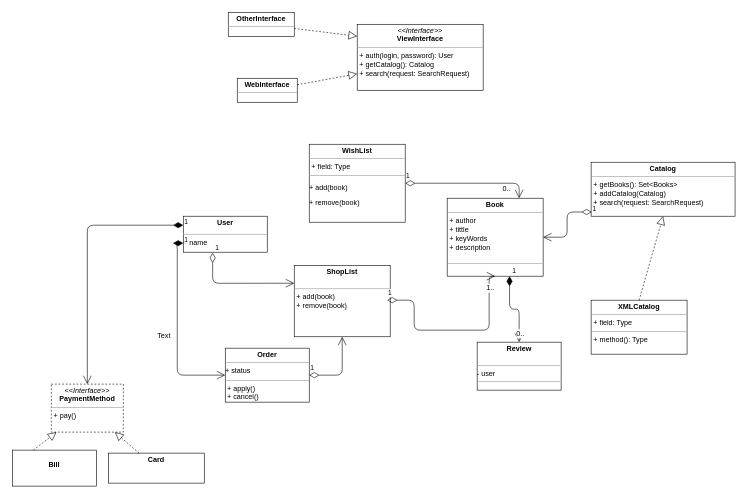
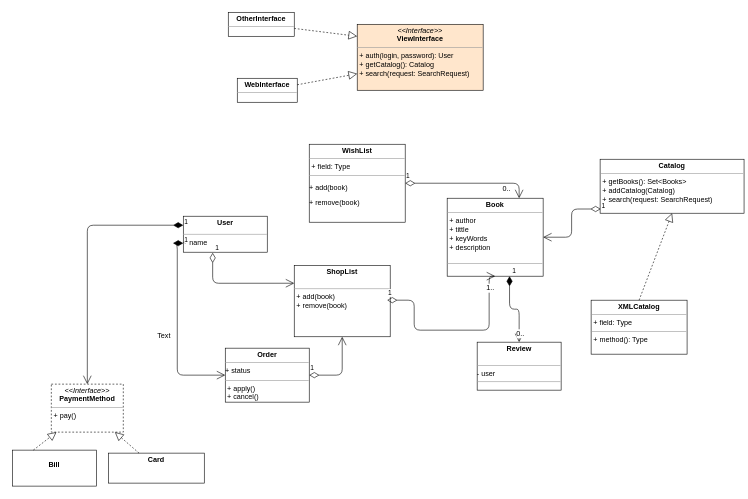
  <mxCell id="0" />
  <mxCell id="1" parent="0" />
- <mxCell id="2" value="&lt;p style=&quot;margin: 0px ; margin-top: 4px ; text-align: center&quot;&gt;&lt;i&gt;&amp;lt;&amp;lt;Interface&amp;gt;&amp;gt;&lt;/i&gt;&lt;br&gt;&lt;b&gt;ViewInterface&lt;/b&gt;&lt;/p&gt;&lt;hr size=&quot;1&quot;&gt;&lt;p style=&quot;margin: 0px ; margin-left: 4px&quot;&gt;&lt;span&gt;+ auth(login, password): User&lt;/span&gt;&lt;br&gt;&lt;/p&gt;&lt;p style=&quot;margin: 0px ; margin-left: 4px&quot;&gt;+ getCatalog(): Catalog&lt;/p&gt;&lt;p style=&quot;margin: 0px ; margin-left: 4px&quot;&gt;+ search(request: SearchRequest)&lt;/p&gt;" style="verticalAlign=top;align=left;overflow=fill;fontSize=12;fontFamily=Helvetica;html=1;" vertex="1" parent="1"><mxGeometry x="595" y="40" width="210" height="110" as="geometry" /></mxCell>
+ <mxCell id="2" value="&lt;p style=&quot;margin: 0px ; margin-top: 4px ; text-align: center&quot;&gt;&lt;i&gt;&amp;lt;&amp;lt;Interface&amp;gt;&amp;gt;&lt;/i&gt;&lt;br&gt;&lt;b&gt;ViewInterface&lt;/b&gt;&lt;/p&gt;&lt;hr size=&quot;1&quot;&gt;&lt;p style=&quot;margin: 0px ; margin-left: 4px&quot;&gt;&lt;span&gt;+ auth(login, password): User&lt;/span&gt;&lt;br&gt;&lt;/p&gt;&lt;p style=&quot;margin: 0px ; margin-left: 4px&quot;&gt;+ getCatalog(): Catalog&lt;/p&gt;&lt;p style=&quot;margin: 0px ; margin-left: 4px&quot;&gt;+ search(request: SearchRequest)&lt;/p&gt;" style="verticalAlign=top;align=left;overflow=fill;fontSize=12;fontFamily=Helvetica;html=1;fillColor=#ffe6cc;" vertex="1" parent="1"><mxGeometry x="595" y="40" width="210" height="110" as="geometry" /></mxCell>
  <mxCell id="3" value="&lt;p style=&quot;margin: 0px ; margin-top: 4px ; text-align: center&quot;&gt;&lt;b&gt;WebInterface&lt;/b&gt;&lt;/p&gt;&lt;hr size=&quot;1&quot;&gt;&lt;p style=&quot;margin: 0px ; margin-left: 4px&quot;&gt;&lt;br&gt;&lt;/p&gt;" style="verticalAlign=top;align=left;overflow=fill;fontSize=12;fontFamily=Helvetica;html=1;" vertex="1" parent="1"><mxGeometry x="395" y="130" width="100" height="40" as="geometry" /></mxCell>
  <mxCell id="4" value="" style="endArrow=block;dashed=1;endFill=0;endSize=12;html=1;entryX=0;entryY=0.75;entryDx=0;entryDy=0;" edge="1" parent="1" source="3" target="2"><mxGeometry width="160" relative="1" as="geometry"><mxPoint x="435" y="185" as="sourcePoint" /><mxPoint x="595" y="185" as="targetPoint" /></mxGeometry></mxCell>
  <mxCell id="5" value="" style="endArrow=block;dashed=1;endFill=0;endSize=12;html=1;" edge="1" parent="1" source="10"><mxGeometry width="160" relative="1" as="geometry"><mxPoint x="435" y="60" as="sourcePoint" /><mxPoint x="595" y="60" as="targetPoint" /></mxGeometry></mxCell>
- <mxCell id="6" value="&lt;p style=&quot;margin: 0px ; margin-top: 4px ; text-align: center&quot;&gt;&lt;b&gt;Catalog&lt;/b&gt;&lt;/p&gt;&lt;hr size=&quot;1&quot;&gt;&lt;p style=&quot;margin: 0px ; margin-left: 4px&quot;&gt;+ getBooks(): Set&amp;lt;Books&amp;gt;&lt;/p&gt;&lt;p style=&quot;margin: 0px ; margin-left: 4px&quot;&gt;+ addCatalog(Catalog)&lt;/p&gt;&lt;p style=&quot;margin: 0px ; margin-left: 4px&quot;&gt;+ search(request: SearchRequest)&lt;/p&gt;" style="verticalAlign=top;align=left;overflow=fill;fontSize=12;fontFamily=Helvetica;html=1;" vertex="1" parent="1"><mxGeometry x="985" y="270" width="240" height="90" as="geometry" /></mxCell>
+ <mxCell id="6" value="&lt;p style=&quot;margin: 0px ; margin-top: 4px ; text-align: center&quot;&gt;&lt;b&gt;Catalog&lt;/b&gt;&lt;/p&gt;&lt;hr size=&quot;1&quot;&gt;&lt;p style=&quot;margin: 0px ; margin-left: 4px&quot;&gt;+ getBooks(): Set&amp;lt;Books&amp;gt;&lt;/p&gt;&lt;p style=&quot;margin: 0px ; margin-left: 4px&quot;&gt;+ addCatalog(Catalog)&lt;/p&gt;&lt;p style=&quot;margin: 0px ; margin-left: 4px&quot;&gt;+ search(request: SearchRequest)&lt;/p&gt;" style="verticalAlign=top;align=left;overflow=fill;fontSize=12;fontFamily=Helvetica;html=1;" vertex="1" parent="1"><mxGeometry x="1000" y="265" width="240" height="90" as="geometry" /></mxCell>
  <mxCell id="7" value="&lt;p style=&quot;margin: 0px ; margin-top: 4px ; text-align: center&quot;&gt;&lt;b&gt;Book&lt;/b&gt;&lt;/p&gt;&lt;hr size=&quot;1&quot;&gt;&lt;p style=&quot;margin: 0px ; margin-left: 4px&quot;&gt;+ author&lt;/p&gt;&lt;p style=&quot;margin: 0px ; margin-left: 4px&quot;&gt;+ tittle&lt;/p&gt;&lt;p style=&quot;margin: 0px ; margin-left: 4px&quot;&gt;+ keyWords&lt;/p&gt;&lt;p style=&quot;margin: 0px ; margin-left: 4px&quot;&gt;+ description&lt;/p&gt;&lt;p style=&quot;margin: 0px ; margin-left: 4px&quot;&gt;&lt;br&gt;&lt;/p&gt;&lt;hr size=&quot;1&quot;&gt;&lt;p style=&quot;margin: 0px ; margin-left: 4px&quot;&gt;&lt;br&gt;&lt;/p&gt;" style="verticalAlign=top;align=left;overflow=fill;fontSize=12;fontFamily=Helvetica;html=1;" vertex="1" parent="1"><mxGeometry x="745" y="330" width="160" height="130" as="geometry" /></mxCell>
  <mxCell id="8" value="&lt;p style=&quot;margin: 0px ; margin-top: 4px ; text-align: center&quot;&gt;&lt;i&gt;&amp;lt;&amp;lt;Interface&amp;gt;&amp;gt;&lt;/i&gt;&lt;br&gt;&lt;b&gt;PaymentMethod&lt;/b&gt;&lt;/p&gt;&lt;hr size=&quot;1&quot;&gt;&lt;p style=&quot;margin: 0px ; margin-left: 4px&quot;&gt;+ pay()&lt;/p&gt;" style="verticalAlign=top;align=left;overflow=fill;fontSize=12;fontFamily=Helvetica;html=1;dashed=1;" vertex="1" parent="1"><mxGeometry x="85" y="640" width="120" height="80" as="geometry" /></mxCell>
  <mxCell id="9" value="&lt;p style=&quot;margin: 0px ; margin-top: 4px ; text-align: center&quot;&gt;&lt;b&gt;Card&lt;/b&gt;&lt;/p&gt;" style="verticalAlign=top;align=left;overflow=fill;fontSize=12;fontFamily=Helvetica;html=1;" vertex="1" parent="1"><mxGeometry x="180" y="755" width="160" height="50" as="geometry" /></mxCell>
  <mxCell id="10" value="&lt;p style=&quot;margin: 0px ; margin-top: 4px ; text-align: center&quot;&gt;&lt;b&gt;OtherInterface&lt;/b&gt;&lt;br&gt;&lt;/p&gt;&lt;hr size=&quot;1&quot;&gt;&lt;p style=&quot;margin: 0px ; margin-left: 4px&quot;&gt;&lt;br&gt;&lt;/p&gt;" style="verticalAlign=top;align=left;overflow=fill;fontSize=12;fontFamily=Helvetica;html=1;" vertex="1" parent="1"><mxGeometry x="380" y="20" width="110" height="40" as="geometry" /></mxCell>
  <mxCell id="11" value="&lt;p style=&quot;margin: 0px ; margin-top: 4px ; text-align: center&quot;&gt;&lt;br&gt;&lt;b&gt;Bill&lt;/b&gt;&lt;/p&gt;&lt;p style=&quot;margin: 0px ; margin-top: 4px ; text-align: center&quot;&gt;&lt;b&gt;&lt;br&gt;&lt;/b&gt;&lt;/p&gt;" style="verticalAlign=top;align=left;overflow=fill;fontSize=12;fontFamily=Helvetica;html=1;" vertex="1" parent="1"><mxGeometry x="20" y="750" width="140" height="60" as="geometry" /></mxCell>
  <mxCell id="12" style="edgeStyle=orthogonalEdgeStyle;rounded=0;orthogonalLoop=1;jettySize=auto;html=1;exitX=0.5;exitY=1;exitDx=0;exitDy=0;" edge="1" parent="1" source="11" target="11"><mxGeometry relative="1" as="geometry" /></mxCell>
  <mxCell id="13" style="edgeStyle=orthogonalEdgeStyle;rounded=0;orthogonalLoop=1;jettySize=auto;html=1;exitX=0.5;exitY=1;exitDx=0;exitDy=0;" edge="1" parent="1" source="11" target="11"><mxGeometry relative="1" as="geometry" /></mxCell>
  <mxCell id="14" value="&lt;p style=&quot;margin: 0px ; margin-top: 4px ; text-align: center&quot;&gt;&lt;b&gt;User&lt;/b&gt;&lt;/p&gt;&lt;p style=&quot;margin: 0px ; margin-top: 4px ; text-align: center&quot;&gt;&lt;/p&gt;&lt;div style=&quot;height: 2px&quot;&gt;&lt;/div&gt;&lt;hr size=&quot;1&quot;&gt;&lt;div style=&quot;height: 2px&quot;&gt;+ name&lt;/div&gt;" style="verticalAlign=top;align=left;overflow=fill;fontSize=12;fontFamily=Helvetica;html=1;" vertex="1" parent="1"><mxGeometry x="305" y="360" width="140" height="60" as="geometry" /></mxCell>
  <mxCell id="15" value="&lt;p style=&quot;margin: 0px ; margin-top: 4px ; text-align: center&quot;&gt;&lt;b&gt;ShopList&lt;/b&gt;&lt;/p&gt;&lt;p style=&quot;margin: 0px ; margin-left: 4px&quot;&gt;&lt;br&gt;&lt;/p&gt;&lt;hr size=&quot;1&quot;&gt;&lt;p style=&quot;margin: 0px ; margin-left: 4px&quot;&gt;+ add(book)&lt;/p&gt;&lt;p style=&quot;margin: 0px ; margin-left: 4px&quot;&gt;+ remove(book)&lt;/p&gt;" style="verticalAlign=top;align=left;overflow=fill;fontSize=12;fontFamily=Helvetica;html=1;" vertex="1" parent="1"><mxGeometry x="490" y="442" width="160" height="119" as="geometry" /></mxCell>
  <mxCell id="16" value="&lt;p style=&quot;margin: 0px ; margin-top: 4px ; text-align: center&quot;&gt;&lt;b&gt;Order&lt;/b&gt;&lt;/p&gt;&lt;hr size=&quot;1&quot;&gt;+ status&lt;br&gt;&lt;div style=&quot;height: 2px&quot;&gt;&lt;br&gt;&lt;/div&gt;&lt;hr size=&quot;1&quot;&gt;&lt;div style=&quot;height: 2px&quot;&gt;&amp;nbsp;+ apply()&lt;/div&gt;&lt;div style=&quot;height: 2px&quot;&gt;&lt;br&gt;&lt;/div&gt;&lt;div style=&quot;height: 2px&quot;&gt;&lt;br&gt;&lt;/div&gt;&lt;div style=&quot;height: 2px&quot;&gt;&lt;br&gt;&lt;/div&gt;&lt;div style=&quot;height: 2px&quot;&gt;&lt;br&gt;&lt;/div&gt;&lt;div style=&quot;height: 2px&quot;&gt;&amp;nbsp;&lt;/div&gt;&lt;div style=&quot;height: 2px&quot;&gt;&lt;br&gt;&lt;/div&gt;&lt;div style=&quot;height: 2px&quot;&gt;&amp;nbsp;+ cancel()&lt;/div&gt;" style="verticalAlign=top;align=left;overflow=fill;fontSize=12;fontFamily=Helvetica;html=1;" vertex="1" parent="1"><mxGeometry x="375" y="580" width="140" height="90" as="geometry" /></mxCell>
  <mxCell id="17" value="&lt;p style=&quot;margin: 0px ; margin-top: 4px ; text-align: center&quot;&gt;&lt;b&gt;Review&lt;/b&gt;&lt;/p&gt;&lt;br&gt;&lt;hr size=&quot;1&quot;&gt;&lt;div style=&quot;height: 2px&quot;&gt;- user&lt;/div&gt;&lt;div style=&quot;height: 2px&quot;&gt;&lt;br&gt;&lt;/div&gt;&lt;div style=&quot;height: 2px&quot;&gt;&lt;br&gt;&lt;/div&gt;&lt;div style=&quot;height: 2px&quot;&gt;&lt;br&gt;&lt;/div&gt;&lt;div style=&quot;height: 2px&quot;&gt;&lt;br&gt;&lt;/div&gt;&lt;div style=&quot;height: 2px&quot;&gt;&lt;br&gt;&lt;/div&gt;&lt;div style=&quot;height: 2px&quot;&gt;&lt;br&gt;&lt;/div&gt;&lt;hr size=&quot;1&quot;&gt;&lt;div style=&quot;height: 2px&quot;&gt;&lt;/div&gt;" style="verticalAlign=top;align=left;overflow=fill;fontSize=12;fontFamily=Helvetica;html=1;" vertex="1" parent="1"><mxGeometry x="795" y="570" width="140" height="80" as="geometry" /></mxCell>
  <mxCell id="18" value="&lt;p style=&quot;margin: 0px ; margin-top: 4px ; text-align: center&quot;&gt;&lt;b&gt;XMLCatalog&lt;/b&gt;&lt;/p&gt;&lt;hr size=&quot;1&quot;&gt;&lt;p style=&quot;margin: 0px ; margin-left: 4px&quot;&gt;+ field: Type&lt;/p&gt;&lt;hr size=&quot;1&quot;&gt;&lt;p style=&quot;margin: 0px ; margin-left: 4px&quot;&gt;+ method(): Type&lt;/p&gt;" style="verticalAlign=top;align=left;overflow=fill;fontSize=12;fontFamily=Helvetica;html=1;" vertex="1" parent="1"><mxGeometry x="985" y="500" width="160" height="90" as="geometry" /></mxCell>
  <mxCell id="19" value="&lt;p style=&quot;margin: 0px ; margin-top: 4px ; text-align: center&quot;&gt;&lt;b&gt;WishList&lt;/b&gt;&lt;/p&gt;&lt;hr size=&quot;1&quot;&gt;&lt;p style=&quot;margin: 0px ; margin-left: 4px&quot;&gt;+ field: Type&lt;/p&gt;&lt;hr size=&quot;1&quot;&gt;&lt;p&gt;&lt;span&gt;+ add(book)&lt;/span&gt;&lt;/p&gt;&lt;p&gt;+ remove(book)&lt;/p&gt;" style="verticalAlign=top;align=left;overflow=fill;fontSize=12;fontFamily=Helvetica;html=1;" vertex="1" parent="1"><mxGeometry x="515" y="240" width="160" height="130" as="geometry" /></mxCell>
  <mxCell id="20" value="1" style="endArrow=open;html=1;endSize=12;startArrow=diamondThin;startSize=14;startFill=0;edgeStyle=orthogonalEdgeStyle;align=left;verticalAlign=bottom;entryX=0.5;entryY=1;entryDx=0;entryDy=0;" edge="1" parent="1" target="7"><mxGeometry x="-1" y="3" relative="1" as="geometry"><mxPoint x="645" y="500" as="sourcePoint" /><mxPoint x="805" y="500" as="targetPoint" /><Array as="points"><mxPoint x="690" y="500" /><mxPoint x="690" y="550" /><mxPoint x="815" y="550" /></Array></mxGeometry></mxCell>
  <mxCell id="21" value="1..&lt;br&gt;" style="text;html=1;resizable=0;points=[];align=center;verticalAlign=middle;labelBackgroundColor=#ffffff;fontFamily=Helvetica;" vertex="1" connectable="0" parent="20"><mxGeometry x="0.817" y="-1" relative="1" as="geometry"><mxPoint as="offset" /></mxGeometry></mxCell>
  <mxCell id="22" value="1" style="endArrow=open;html=1;endSize=12;startArrow=diamondThin;startSize=14;startFill=0;edgeStyle=orthogonalEdgeStyle;align=left;verticalAlign=bottom;entryX=0.75;entryY=0;entryDx=0;entryDy=0;fontFamily=Helvetica;" edge="1" parent="1" source="19" target="7"><mxGeometry x="-1" y="3" relative="1" as="geometry"><mxPoint x="685" y="289.5" as="sourcePoint" /><mxPoint x="845" y="289.5" as="targetPoint" /></mxGeometry></mxCell>
  <mxCell id="23" value="0.." style="text;html=1;resizable=0;points=[];align=center;verticalAlign=middle;labelBackgroundColor=#ffffff;fontFamily=Helvetica;" vertex="1" connectable="0" parent="22"><mxGeometry x="0.563" y="-8" relative="1" as="geometry"><mxPoint as="offset" /></mxGeometry></mxCell>
  <mxCell id="24" value="1" style="endArrow=open;html=1;endSize=12;startArrow=diamondThin;startSize=14;startFill=1;edgeStyle=orthogonalEdgeStyle;align=left;verticalAlign=bottom;fontFamily=Helvetica;exitX=0;exitY=0.75;exitDx=0;exitDy=0;entryX=0;entryY=0.5;entryDx=0;entryDy=0;" edge="1" parent="1" source="14" target="16"><mxGeometry x="-1" y="3" relative="1" as="geometry"><mxPoint x="15" y="800" as="sourcePoint" /><mxPoint x="175" y="800" as="targetPoint" /></mxGeometry></mxCell>
  <mxCell id="25" value="1" style="endArrow=open;html=1;endSize=12;startArrow=diamondThin;startSize=14;startFill=1;edgeStyle=orthogonalEdgeStyle;align=left;verticalAlign=bottom;fontFamily=Helvetica;exitX=0;exitY=0.25;exitDx=0;exitDy=0;" edge="1" parent="1" source="14" target="8"><mxGeometry x="-1" y="3" relative="1" as="geometry"><mxPoint x="45" y="480" as="sourcePoint" /><mxPoint x="205" y="480" as="targetPoint" /></mxGeometry></mxCell>
  <mxCell id="26" value="Text" style="text;html=1;resizable=0;points=[];autosize=1;align=left;verticalAlign=top;spacingTop=-4;fontFamily=Helvetica;" vertex="1" parent="1"><mxGeometry x="260" y="550" width="40" height="20" as="geometry" /></mxCell>
  <mxCell id="27" value="" style="endArrow=block;dashed=1;endFill=0;endSize=12;html=1;exitX=0.25;exitY=0;exitDx=0;exitDy=0;" edge="1" parent="1" source="11" target="8"><mxGeometry width="160" relative="1" as="geometry"><mxPoint x="40" y="723.281" as="sourcePoint" /><mxPoint x="145" y="720" as="targetPoint" /><Array as="points" /></mxGeometry></mxCell>
  <mxCell id="28" value="" style="endArrow=block;dashed=1;endFill=0;endSize=12;html=1;fontFamily=Helvetica;" edge="1" parent="1" source="9" target="8"><mxGeometry width="160" relative="1" as="geometry"><mxPoint x="285" y="750" as="sourcePoint" /><mxPoint x="445" y="710" as="targetPoint" /></mxGeometry></mxCell>
  <mxCell id="29" value="1" style="endArrow=open;html=1;endSize=12;startArrow=diamondThin;startSize=14;startFill=0;edgeStyle=orthogonalEdgeStyle;align=left;verticalAlign=bottom;fontFamily=Helvetica;exitX=0.35;exitY=1.017;exitDx=0;exitDy=0;exitPerimeter=0;entryX=0;entryY=0.25;entryDx=0;entryDy=0;" edge="1" parent="1" source="14" target="15"><mxGeometry x="-1" y="3" relative="1" as="geometry"><mxPoint x="365" y="480" as="sourcePoint" /><mxPoint x="525" y="480" as="targetPoint" /></mxGeometry></mxCell>
  <mxCell id="30" value="1" style="endArrow=open;html=1;endSize=12;startArrow=diamondThin;startSize=14;startFill=0;edgeStyle=orthogonalEdgeStyle;align=left;verticalAlign=bottom;fontFamily=Helvetica;exitX=1;exitY=0.5;exitDx=0;exitDy=0;entryX=0.5;entryY=1;entryDx=0;entryDy=0;" edge="1" parent="1" source="16" target="15"><mxGeometry x="-1" y="3" relative="1" as="geometry"><mxPoint x="364" y="431" as="sourcePoint" /><mxPoint x="500" y="474" as="targetPoint" /></mxGeometry></mxCell>
  <mxCell id="31" value="1" style="endArrow=open;html=1;endSize=12;startArrow=diamondThin;startSize=14;startFill=1;edgeStyle=orthogonalEdgeStyle;align=left;verticalAlign=bottom;fontFamily=Helvetica;exitX=0.65;exitY=1;exitDx=0;exitDy=0;exitPerimeter=0;entryX=0.5;entryY=0;entryDx=0;entryDy=0;" edge="1" parent="1" source="7" target="17"><mxGeometry x="-1" y="3" relative="1" as="geometry"><mxPoint x="845" y="470" as="sourcePoint" /><mxPoint x="1005" y="470" as="targetPoint" /></mxGeometry></mxCell>
  <mxCell id="32" value="0..&lt;br&gt;" style="text;html=1;resizable=0;points=[];align=center;verticalAlign=middle;labelBackgroundColor=#ffffff;fontFamily=Helvetica;" vertex="1" connectable="0" parent="31"><mxGeometry x="0.759" y="1" relative="1" as="geometry"><mxPoint as="offset" /></mxGeometry></mxCell>
  <mxCell id="33" value="1" style="endArrow=open;html=1;endSize=12;startArrow=diamondThin;startSize=14;startFill=0;edgeStyle=orthogonalEdgeStyle;align=left;verticalAlign=bottom;fontFamily=Helvetica;entryX=1;entryY=0.5;entryDx=0;entryDy=0;exitX=0.004;exitY=0.922;exitDx=0;exitDy=0;exitPerimeter=0;" edge="1" parent="1" source="6" target="7"><mxGeometry x="-1" y="3" relative="1" as="geometry"><mxPoint x="985" y="400" as="sourcePoint" /><mxPoint x="1145" y="400" as="targetPoint" /></mxGeometry></mxCell>
  <mxCell id="34" value="" style="endArrow=block;dashed=1;endFill=0;endSize=12;html=1;fontFamily=Helvetica;entryX=0.5;entryY=1;entryDx=0;entryDy=0;" edge="1" parent="1" target="6"><mxGeometry width="160" relative="1" as="geometry"><mxPoint x="1065" y="500" as="sourcePoint" /><mxPoint x="1225" y="500" as="targetPoint" /></mxGeometry></mxCell>
